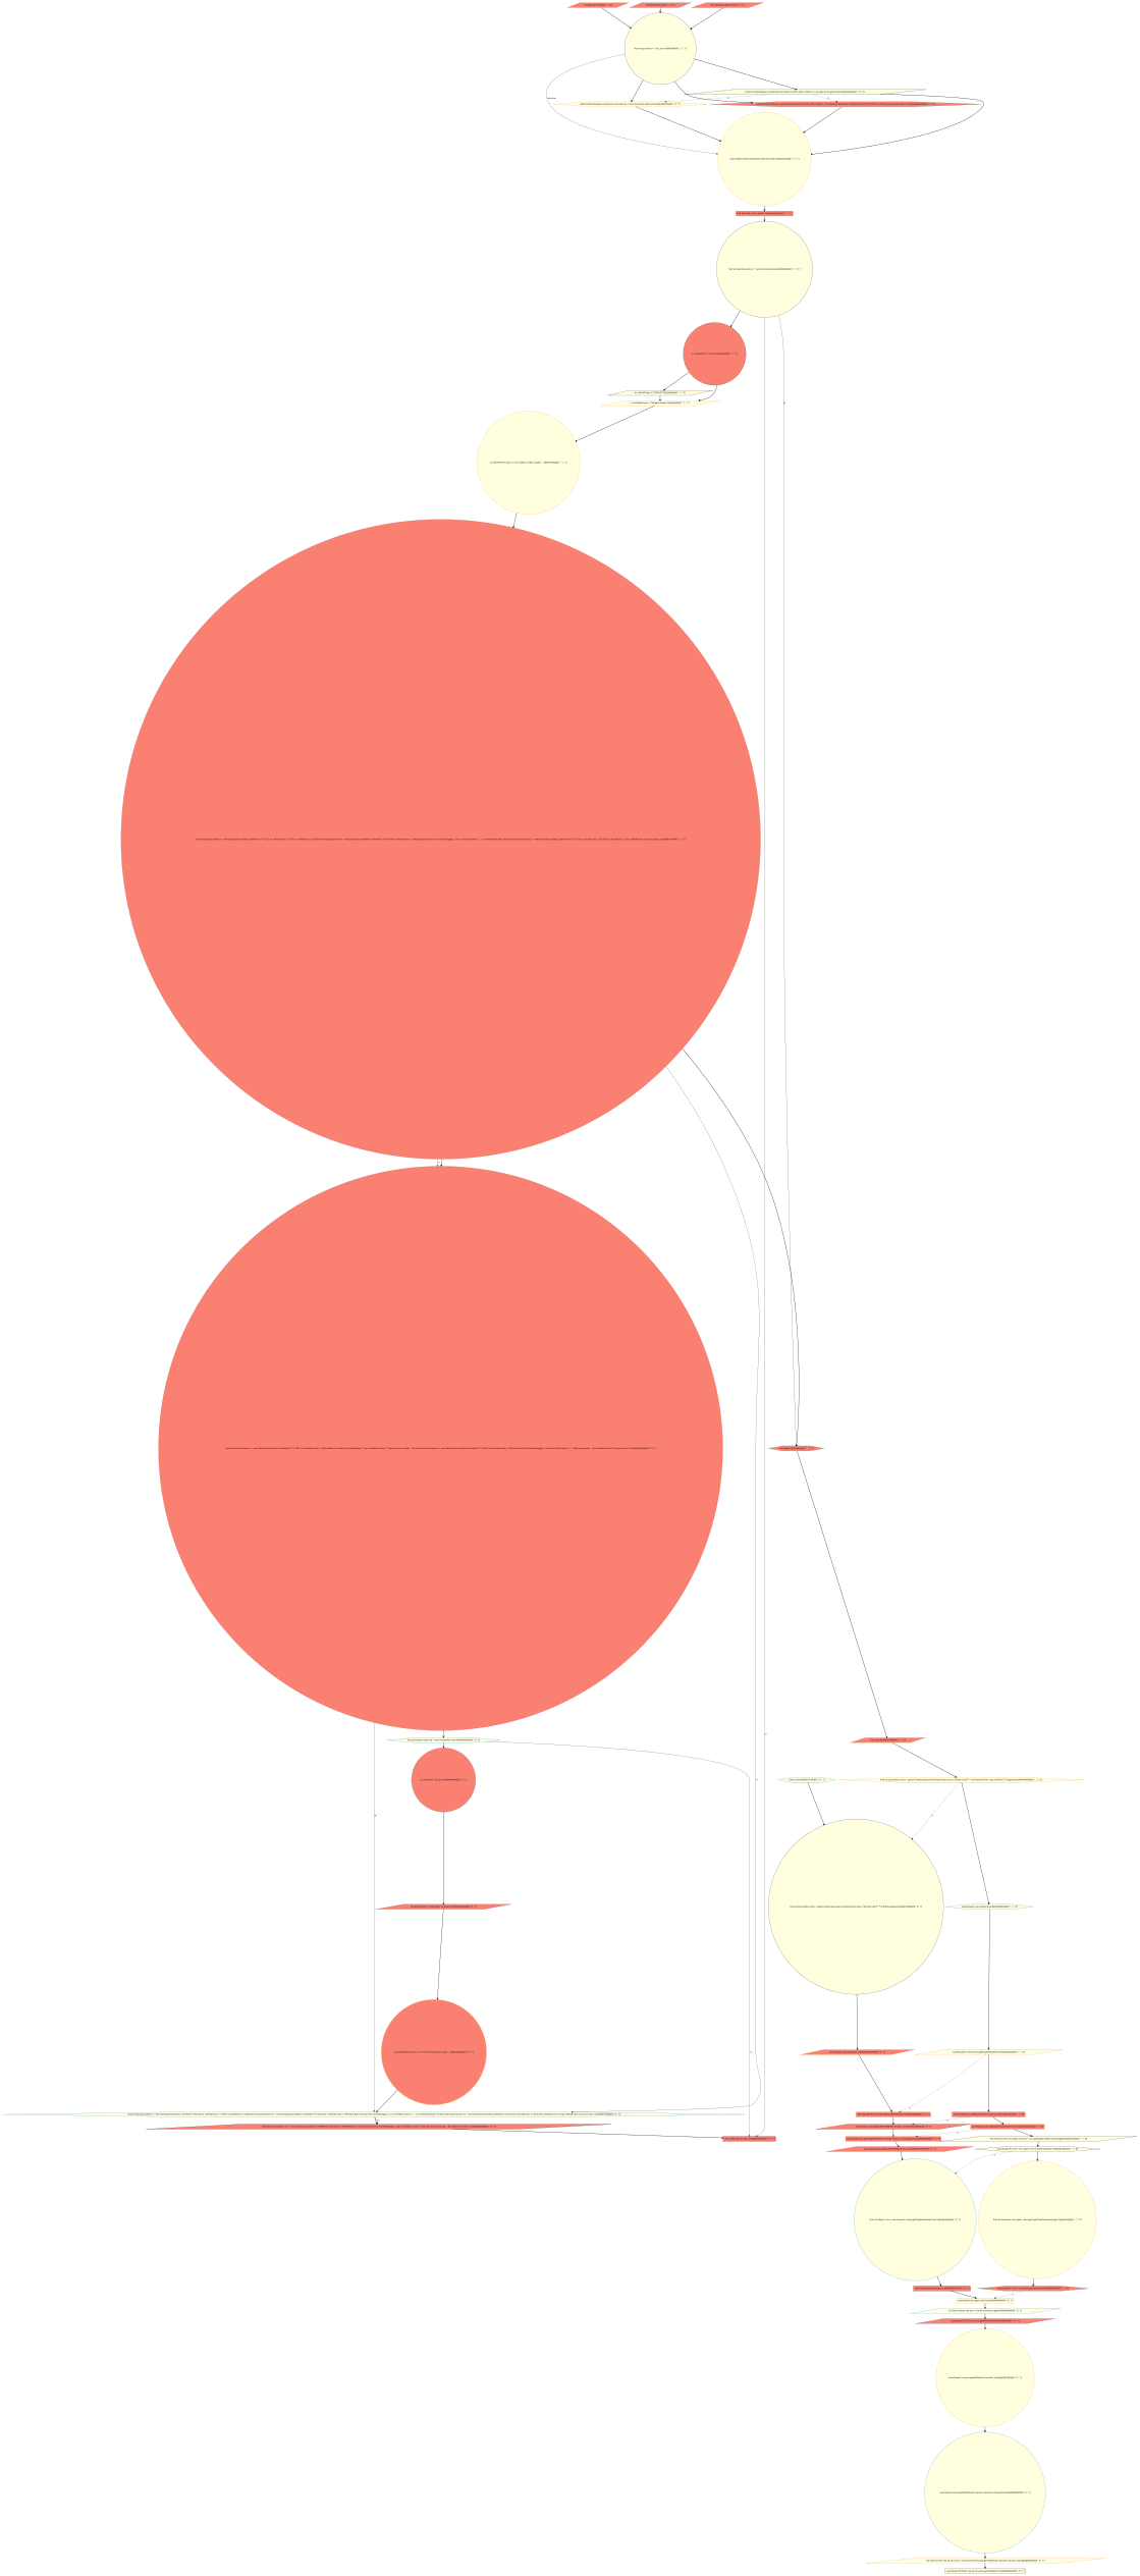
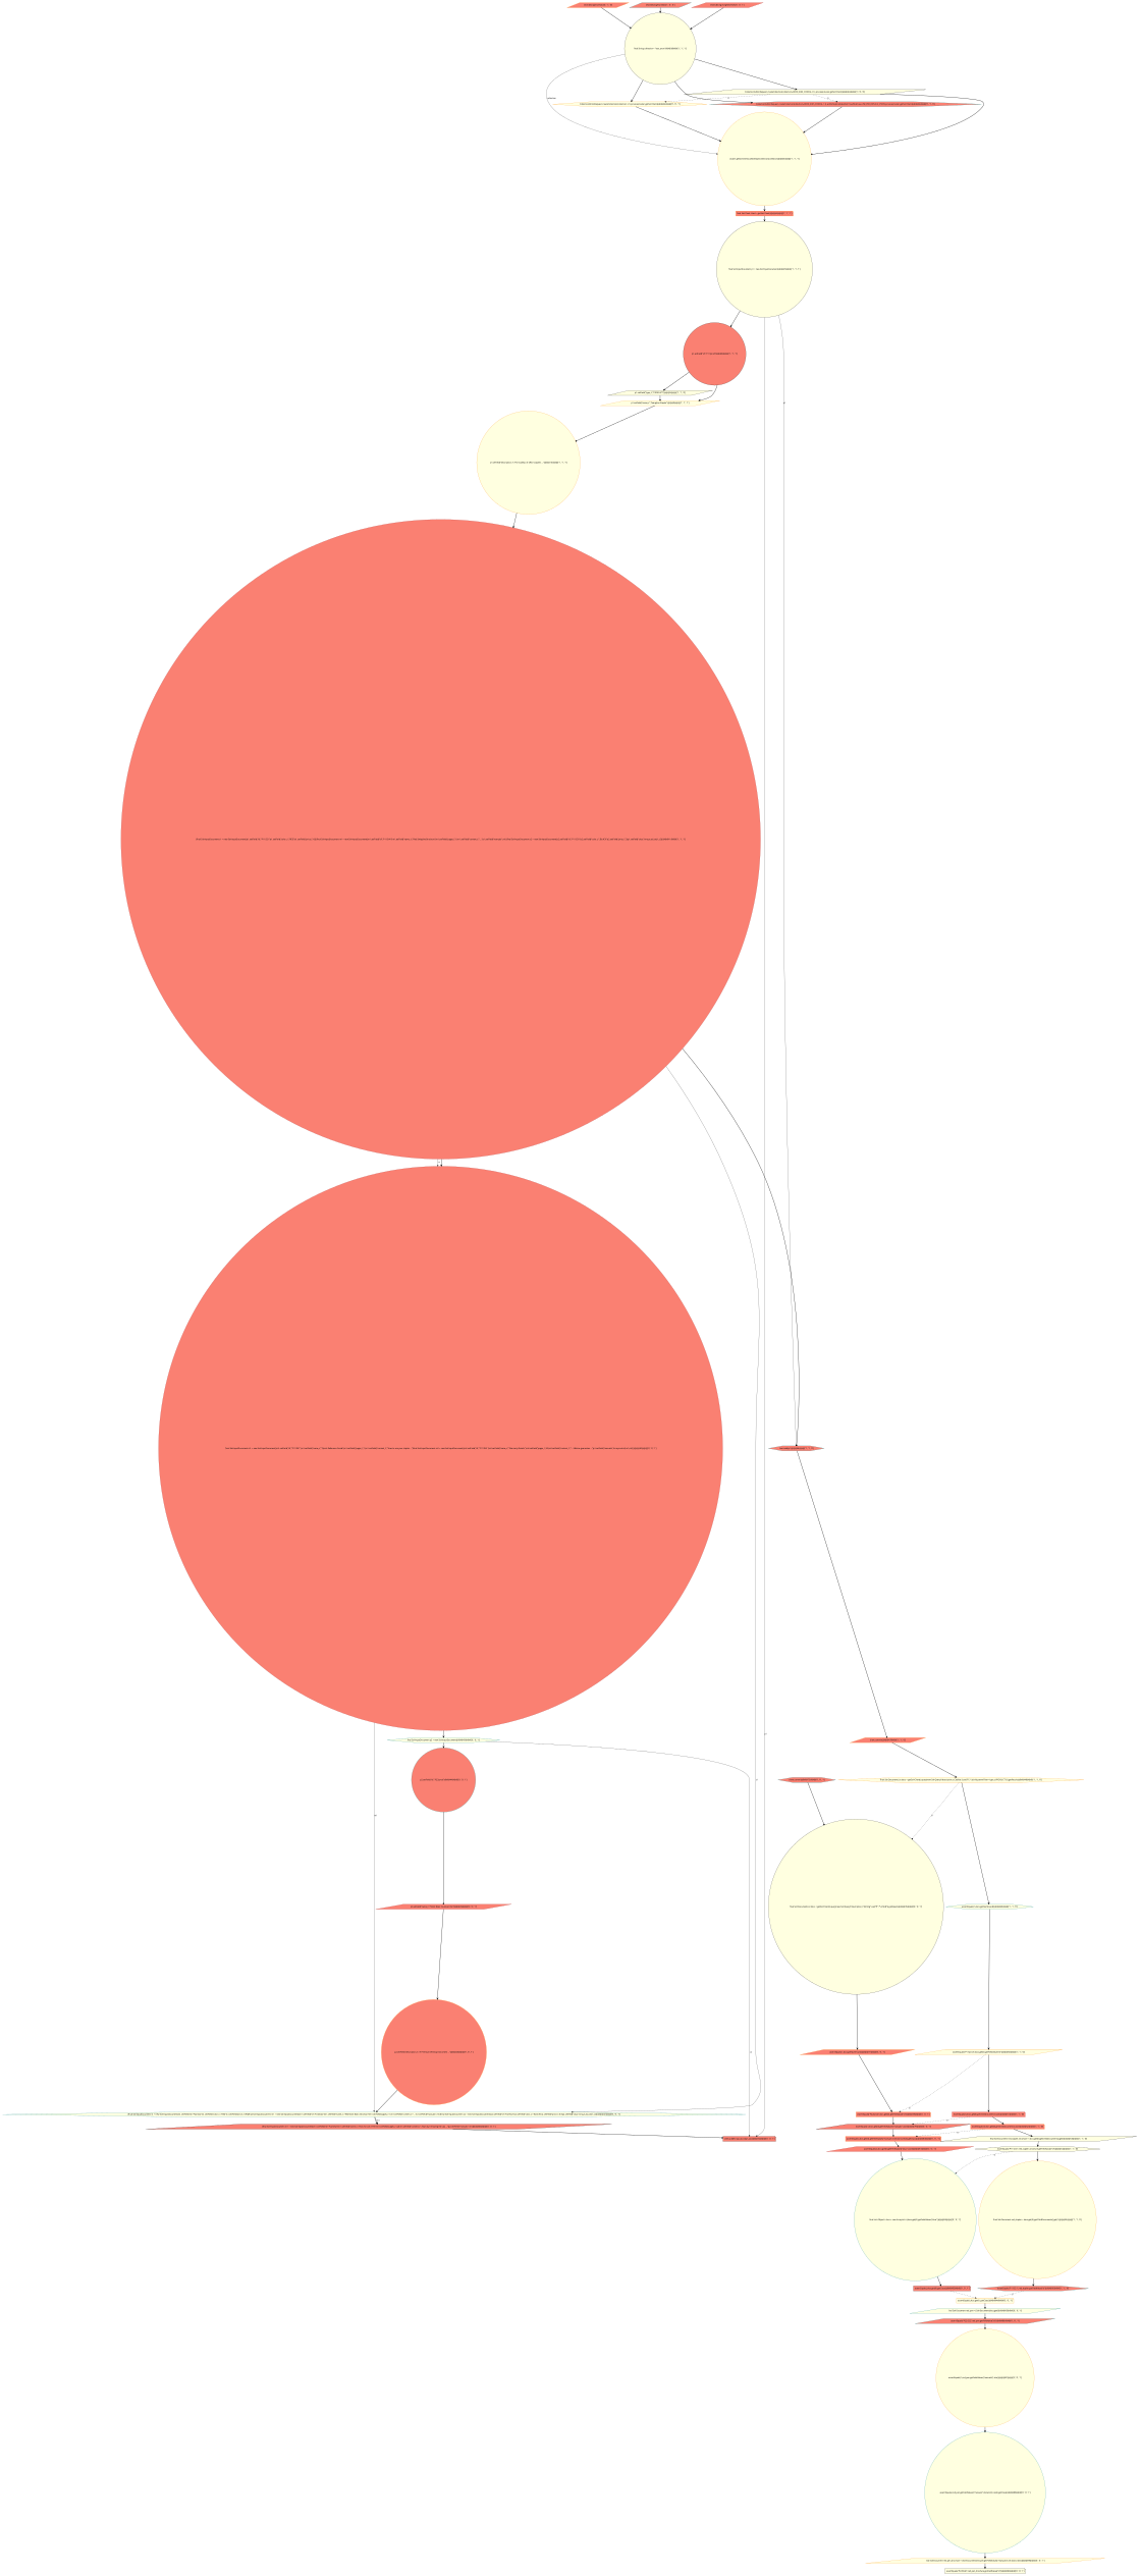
  digraph {
    fontname="Open Sans"
    node [color=darkorange fillcolor=lightyellow fontname="Open Sans" shape=parallelogram style=filled]
    edge [arrowhead=vee fontname="Open Sans" style=bold]
    n1 [color=teal label="assertEquals(1,docs.getNumFound())@@@49@@@['1', '1', '0']" shape=hexagon]
    n2 [label="assertEquals(\"P11!prod\",docs.get(0).getFieldValue(\"id\"))@@@50@@@['1', '1', '0']"]
    n3 [fillcolor=salmon label="assertEquals(\"P22!prod\",docs.get(0).getFieldValue(\"id\"))@@@78@@@['0', '0', '1']" shape=note]
    n4 [color=brown fillcolor=salmon label="assertEquals(5,docs.get(0).getChildDocumentCount())@@@51@@@['1', '1', '0']" shape=note]
    n5 [color=black fillcolor=salmon label="client.add(Arrays.asList(p1,p2))@@@74@@@['0', '0', '1']" shape=note]
-   n6 [color=teal label="client.commit()@@@75@@@['0', '0', '1']" shape=hexagon]
+   n6 [color=teal fillcolor=salmon label="client.commit()@@@75@@@['0', '0', '1']" shape=hexagon]
    n7 [color=black label="final SolrDocumentList docs = getSolrClient().query(new SolrQuery(\"description_t:Writing\").set(\"fl\",\"*,(child(\")).getResults()@@@76@@@['0', '0', '1']" shape=circle]
    n8 [fillcolor=salmon label="assertEquals(1,docs.getNumFound())@@@77@@@['0', '0', '1']"]
    n9 [color=black fillcolor=salmon label="assertEquals(1,docs.get(0).getFieldValues(\"manuals\").size())@@@79@@@['0', '0', '1']"]
    n10 [color=black label="final SolrDocument red_stapler_brochure = docs.get(0).getChildDocuments().get(0)@@@53@@@['1', '1', '0']"]
    n11 [color=black label="assertEquals(\"P11!D41\",red_stapler_brochure.getFieldValue(\"id\"))@@@54@@@['1', '1', '0']" shape=hexagon]
    n12 [color=teal label="final List<Object> skus = new ArrayList<>(docs.get(0).getFieldValues(\"skus\"))@@@82@@@['0', '0', '1']" shape=circle]
    n13 [label="final SolrDocument red_stapler = docs.get(0).getChildDocuments().get(1)@@@55@@@['1', '1', '0']" shape=circle]
    n14 [color=black fillcolor=salmon label="assertEquals(,skus.get(0).getClass())@@@83@@@['0', '0', '1']" shape=note]
    n15 [color=teal fillcolor=salmon label="assertEquals(\"P11!S21\",red_stapler.getFieldValue(\"id\"))@@@56@@@['1', '1', '0']" shape=hexagon]
    n16 [color=black label="final SolrInputDocument p1 = new SolrInputDocument()@@@7@@@['1', '1', '1']" shape=circle]
    n17 [color=teal fillcolor=salmon label="client.add(p1)@@@46@@@['1', '1', '0']" shape=hexagon]
    n18 [color=black fillcolor=salmon label="p1.setField(\"id\",\"P11!prod\")@@@8@@@['1', '1', '1']" shape=circle]
    n19 [fillcolor=salmon label="client.commit()@@@47@@@['1', '1', '0']"]
    n20 [label="p1.setField(\"name_s\",\"Swingline Stapler\")@@@9@@@['1', '1', '1']"]
    n21 [color=black label="p1.setField(\"type_s\",\"PRODUCT\")@@@9@@@['1', '1', '0']"]
    n22 [color=teal fillcolor=salmon label="p2.setField(\"id\",\"P22!prod\")@@@44@@@['0', '0', '1']" shape=circle]
    n23 [color=brown fillcolor=salmon label="p2.setField(\"name_s\",\"Mont Blanc Fountain Pen\")@@@45@@@['0', '0', '1']"]
    n24 [fillcolor=salmon label="p2.setField(\"description_t\",\"A Premium Writing Instrument ...\")@@@46@@@['0', '0', '1']" shape=circle]
    n25 [fillcolor=salmon label="assertEquals(5,docs.get(0).getChildDocuments().size())@@@52@@@['1', '1', '0']" shape=note]
    n26 [color=black label="final String collection = \"test_anon\"@@@3@@@['1', '1', '1']" shape=circle]
    n27 [label="cluster.getSolrClient().setDefaultCollection(collection)@@@5@@@['1', '1', '1']" shape=circle]
    n28 [color=black label="CollectionAdminRequest.createCollection(collection,ANON_KIDS_CONFIG,1,1).process(cluster.getSolrClient())@@@4@@@['1', '0', '0']"]
    n29 [label="CollectionAdminRequest.createCollection(collection,1,1).process(cluster.getSolrClient())@@@4@@@['0', '0', '1']" shape=hexagon]
    n30 [color=teal fillcolor=salmon label="CollectionAdminRequest.createCollection(collection,ANON_KIDS_CONFIG,1,1).setPerReplicaState(SolrCloudTestCase.USE_PER_REPLICA_STATE).process(cluster.getSolrClient())@@@4@@@['0', '1', '0']" shape=hexagon]
    n31 [fillcolor=salmon label="final SolrClient client = getSolrClient()@@@6@@@['1', '1', '1']" shape=note]
    n32 [color=brown fillcolor=salmon label="{final SolrInputDocument m1 = new SolrInputDocument()m1.setField(\"id\",\"P11!D51\")m1.setField(\"name_s\",\"Quick Reference Guide\")m1.setField(\"pages_i\",1)m1.setField(\"content_t\",\"How to use your stapler ...\")final SolrInputDocument m2 = new SolrInputDocument()m2.setField(\"id\",\"P11!D61\")m2.setField(\"name_s\",\"Warranty Details\")m2.setField(\"pages_i\",42)m2.setField(\"content_t\",\"... lifetime guarantee ...\")p1.setField(\"manuals\",Arrays.asList(m1,m2))}@@@30@@@['0', '0', '1']" shape=circle]
    n33 [color=teal label="{final SolrInputDocument s1 = new SolrInputDocument()s1.setField(\"id\",\"P22!S22\")s1.setField(\"color_s\",\"RED\")s1.setField(\"price_i\",89){final SolrInputDocument m1 = new SolrInputDocument()m1.setField(\"id\",\"P22!D42\")m1.setField(\"name_s\",\"Red Mont Blanc Brochure\")m1.setField(\"pages_i\",1)m1.setField(\"content_t\",\"...\")s1.setField(\"manuals\",m1)}final SolrInputDocument s2 = new SolrInputDocument()s2.setField(\"id\",\"P22!S32\")s2.setField(\"color_s\",\"BLACK\")s2.setField(\"price_i\",67)p2.setField(\"skus\",Arrays.asList(s1,s2))}@@@47@@@['0', '0', '1']" shape=hexagon]
    n34 [color=teal label="final SolrInputDocument p2 = new SolrInputDocument()@@@43@@@['0', '0', '1']" shape=hexagon]
    n35 [color=black fillcolor=salmon label="{final SolrInputDocument m1 = new SolrInputDocument()m1.setField(\"id\",\"P22!D52\")m1.setField(\"name_s\",\"How To Use A Pen\")m1.setField(\"pages_i\",42)m1.setField(\"content_t\",\"Start by removing the cap ...\")p2.setField(\"manuals\",m1)}@@@66@@@['0', '0', '1']"]
    n36 [label="assertEquals(,skus.get(1).getClass())@@@84@@@['0', '0', '1']" shape=note]
    n37 [color=teal label="final SolrDocument red_pen = (SolrDocument)skus.get(0)@@@85@@@['0', '0', '1']"]
    n38 [fillcolor=salmon label="testIndexingAnonKids['0', '1', '0']"]
    n39 [label="final SolrDocumentList docs = getSolrClient().query(new SolrQuery(\"description_t:Cadillac\").set(\"fl\",\"*,(child parentFilter='type_s:PRODUCT'(\")).getResults()@@@48@@@['1', '1', '0']" shape=hexagon]
    n40 [color=teal fillcolor=salmon label="assertEquals(\"P22!S22\",red_pen.getFieldValue(\"id\"))@@@86@@@['0', '0', '1']"]
    n41 [label="assertEquals(1,red_pen.getFieldValues(\"manuals\").size())@@@87@@@['0', '0', '1']" shape=circle]
    n42 [fillcolor=salmon label="assertEquals(,docs.get(0).getFieldValues(\"manuals\").iterator().next().getClass())@@@80@@@['0', '0', '1']" shape=note]
    n43 [color=brown fillcolor=salmon label="assertEquals(2,docs.get(0).getFieldValues(\"skus\").size())@@@81@@@['0', '0', '1']"]
    n44 [color=teal label="assertEquals(,red_pen.getFieldValues(\"manuals\").iterator().next().getClass())@@@88@@@['0', '0', '1']" shape=circle]
    n45 [label="final SolrDocument red_pen_brochure = (SolrDocument)red_pen.getFieldValues(\"manuals\").iterator().next()@@@89@@@['0', '0', '1']"]
    n46 [label="p1.setField(\"description_t\",\"The Cadillac of office staplers ...\")@@@10@@@['1', '1', '1']" shape=circle]
    n47 [color=brown fillcolor=salmon label="{final SolrInputDocument s1 = new SolrInputDocument()s1.setField(\"id\",\"P11!S21\")s1.setField(\"color_s\",\"RED\")s1.setField(\"price_i\",42){final SolrInputDocument m1 = new SolrInputDocument()m1.setField(\"id\",\"P11!D41\")m1.setField(\"name_s\",\"Red Swingline Brochure\")m1.setField(\"pages_i\",1)m1.setField(\"content_t\",\"...\")s1.setField(\"manuals\",m1)}final SolrInputDocument s2 = new SolrInputDocument()s2.setField(\"id\",\"P11!S31\")s2.setField(\"color_s\",\"BLACK\")s2.setField(\"price_i\",3)p1.setField(\"skus\",Arrays.asList(s1,s2))}@@@11@@@['1', '1', '1']" shape=circle]
    n48 [color=black label="assertEquals(\"P22!D42\",red_pen_brochure.getFieldValue(\"id\"))@@@90@@@['0', '0', '1']" shape=note]
    n49 [color=teal fillcolor=salmon label="testIndexingAnonKids['1', '0', '0']"]
    n50 [color=brown fillcolor=salmon label="testIndexingUsingNestPath['0', '0', '1']"]
    n1 -> n2
    n2 -> n3 [label=0 style=dashed]
    n2 -> n4
    n3 -> n9 [arrowhead=dot]
    n4 -> n9 [arrowhead=dot label=0 style=dashed]
    n4 -> n25
    n6 -> n7 [arrowhead=dot]
    n7 -> n8
    n8 -> n3
    n9 -> n42 [arrowhead=dot]
    n10 -> n11
    n11 -> n12 [label=0 style=dashed]
    n11 -> n13
    n12 -> n14
    n13 -> n15
-   n14 -> n36
+   n14 -> n36 [style=dashed]
    n15 -> n36 [arrowhead=dot label=0 style=dashed]
    n16 -> n5 [arrowhead=dot label=p1 style=solid]
    n16 -> n17 [arrowhead=dot label=p1 style=solid]
    n16 -> n18
    n17 -> n19 [arrowhead=dot]
    n18 -> n20
    n18 -> n21
    n19 -> n39
    n20 -> n46 [arrowhead=dot]
    n21 -> n20 [arrowhead=dot]
    n22 -> n23 [arrowhead=dot]
    n23 -> n24
    n24 -> n33 [arrowhead=dot]
    n25 -> n10
    n25 -> n42 [arrowhead=dot label=0 style=dashed]
    n26 -> n27 [label=collection style=solid]
    n26 -> n28
    n26 -> n29
    n26 -> n30
    n27 -> n31
    n28 -> n27 [arrowhead=dot]
    n28 -> n29 [label=0 style=dashed]
    n28 -> n30 [arrowhead=dot label=0 style=dashed]
    n29 -> n27
    n30 -> n27
    n31 -> n16
    n32 -> n33 [label=m1 style=solid]
    n32 -> n34
    n33 -> n35 [label=m1 style=solid]
    n33 -> n35
    n34 -> n5 [arrowhead=dot label=p2 style=solid]
    n34 -> n22
    n35 -> n5 [arrowhead=dot]
    n36 -> n37 [arrowhead=dot]
    n37 -> n40 [arrowhead=dot]
    n38 -> n26 [arrowhead=dot]
    n39 -> n1
    n39 -> n7 [arrowhead=dot label=0 style=dashed]
    n40 -> n41 [arrowhead=dot]
    n41 -> n44
    n42 -> n43 [arrowhead=dot]
    n43 -> n12
    n44 -> n45
    n45 -> n48
    n46 -> n47
    n47 -> n17 [arrowhead=dot]
    n47 -> n32
    n47 -> n32 [label=m1 style=solid]
    n47 -> n33 [arrowhead=dot label=s1 style=solid]
    n49 -> n26
    n50 -> n26
  }
